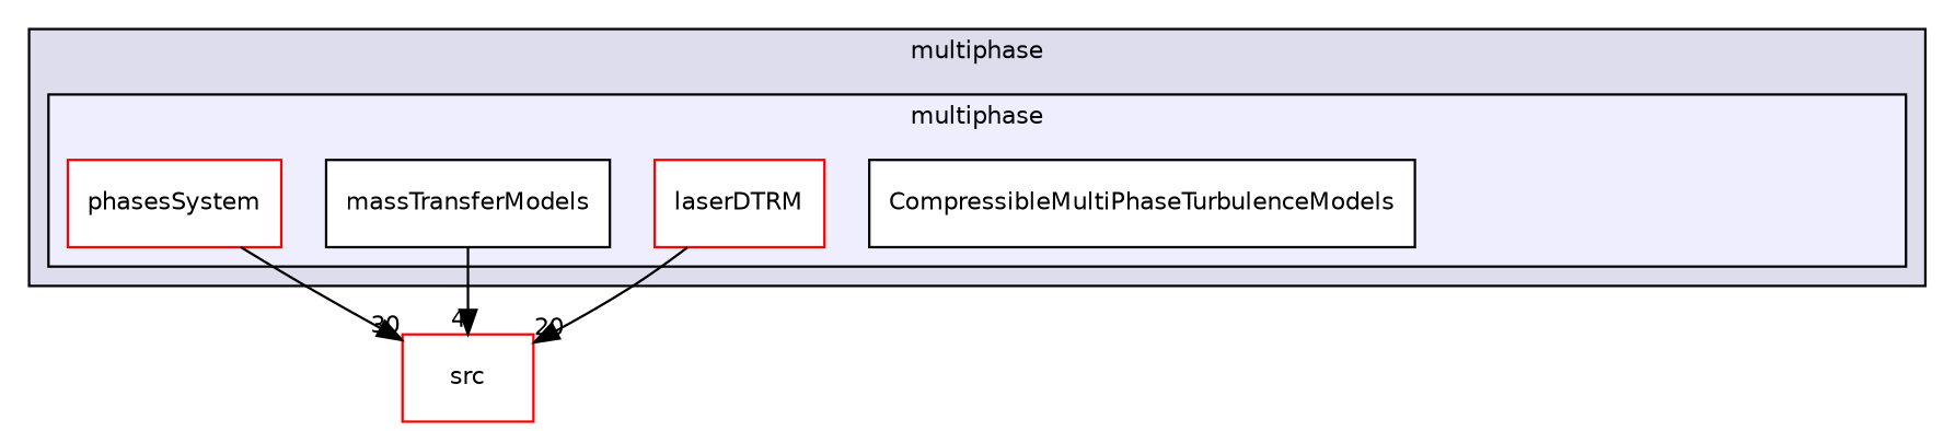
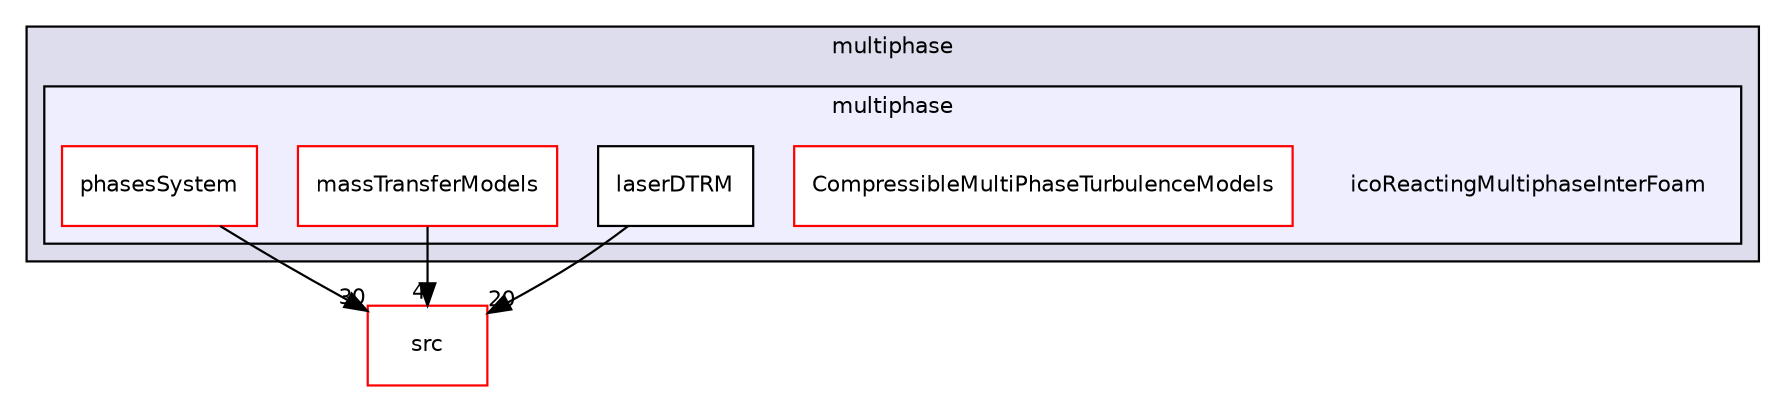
  digraph {
    compound=true
    node [fontname=Helvetica fontsize=10 shape=box color=red fillcolor=white style=filled]
    edge [labeldistance=1.5 labelfontname=Helvetica labelfontsize=10]
-   n2 [color=black label=CompressibleMultiPhaseTurbulenceModels]
-   n3 [label=laserDTRM]
-   n4 [color=black label=massTransferModels]
+   n1 [label=icoReactingMultiphaseInterFoam shape=plaintext color="" fillcolor="" style=""]
+   n2 [label=CompressibleMultiPhaseTurbulenceModels]
+   n3 [color=black label=laserDTRM]
+   n4 [label=massTransferModels]
    n5 [label=phasesSystem]
    n6 [label=src fillcolor="" style=""]
    subgraph cluster_1 {
      bgcolor="#ddddee"
      fontname=Helvetica
      fontsize=10
      label=multiphase
      pencolor=black
      subgraph cluster_2 {
        bgcolor="#eeeeff"
        fontname=Helvetica
        fontsize=10
        pencolor=black
+       n1
        n2
        n3
        n4
        n5
      }
    }
    n3 -> n6 [headlabel=20]
    n4 -> n6 [headlabel=4]
    n5 -> n6 [headlabel=30]
  }
